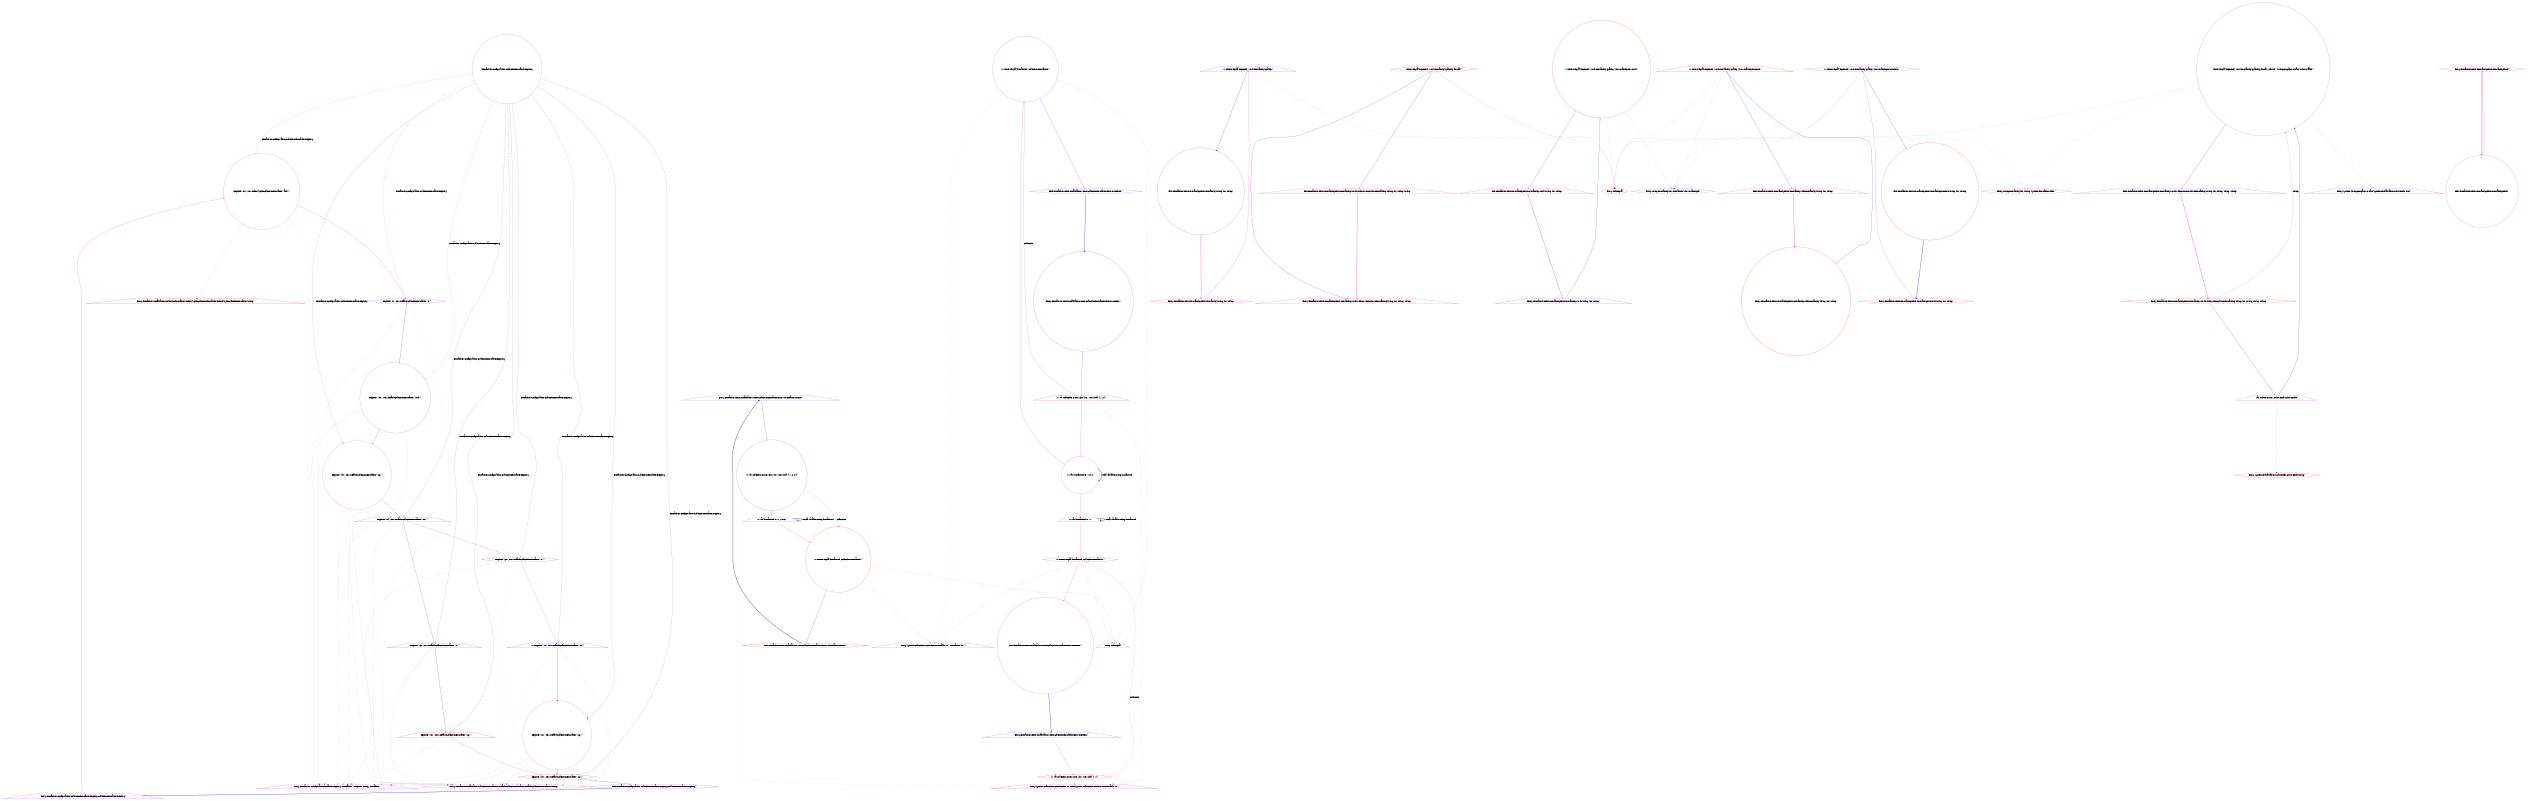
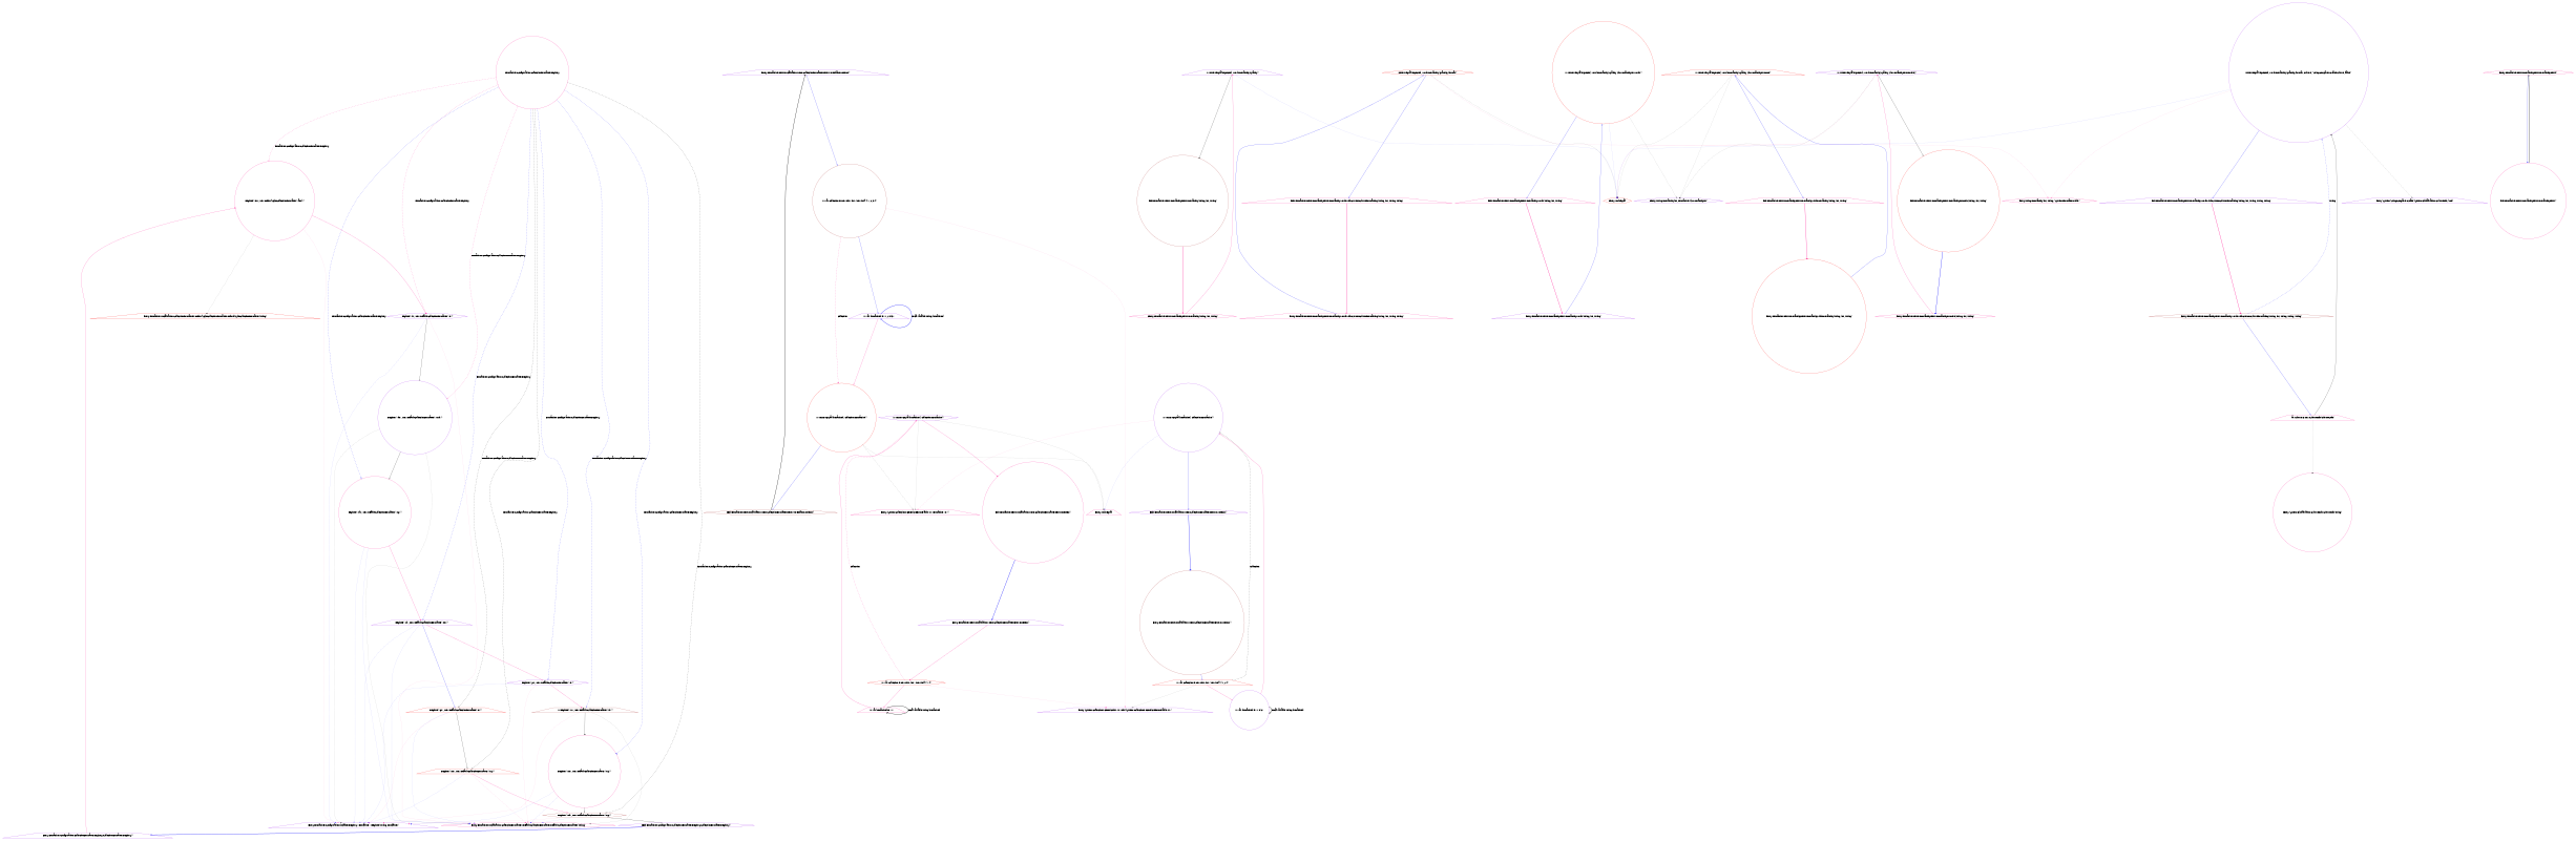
  digraph {
    node [color=purple shape=trapezium cluster="Humanizer.Configuration.CollectionFormatterRegistry.CollectionFormatterRegistry()" file="ToQuantityTests.cs"]
    edge [arrowhead=onormal color=blue style=dotted]
    n1 [color=deeppink label="Humanizer.Configuration.CollectionFormatterRegistry" shape=circle cluster="" file=""]
    n2 [color=deeppink label="Register(''en'', new OxfordStyleCollectionFormatter(''and''))" shape=circle span="9-9" file=""]
    n3 [label="Register(''it'', new DefaultCollectionFormatter(''e''))" shape=hexagon span="10-10" file=""]
    n4 [label="Register(''de'', new DefaultCollectionFormatter(''und''))" shape=circle span="11-11" file=""]
    n5 [color=deeppink label="Register(''dk'', new DefaultCollectionFormatter(''og''))" shape=circle span="12-12" file=""]
    n6 [label="Register(''nl'', new DefaultCollectionFormatter(''en''))" span="13-13" file=""]
    n7 [color=red label="Register(''pt'', new DefaultCollectionFormatter(''e''))" span="14-14" file=""]
    n8 [color=red label="Register(''nn'', new DefaultCollectionFormatter(''og''))" span="15-15" file=""]
    n9 [color=brown label="Register(''nb'', new DefaultCollectionFormatter(''og''))" shape=hexagon span="16-16" file=""]
    n10 [color=brown community=0 label="-1: Register(''ro'', new DefaultCollectionFormatter(''și''))" span="15-15" file=""]
    n11 [label="Register(''pt'', new DefaultCollectionFormatter(''e''))" shape=hexagon span="14-14" file=""]
    n12 [color=deeppink label="Register(''nn'', new DefaultCollectionFormatter(''og''))" shape=circle span="16-16" file=""]
    n13 [cluster="Humanizer.Localisation.CollectionFormatters.OxfordStyleCollectionFormatter.OxfordStyleCollectionFormatter(string)" color=red label="Entry Humanizer.Localisation.CollectionFormatters.OxfordStyleCollectionFormatter.OxfordStyleCollectionFormatter(string)" span="8-8" file=""]
    n14 [cluster="Humanizer.Configuration.LocaliserRegistry<TLocaliser>.Register(string, TLocaliser)" label="Entry Humanizer.Configuration.LocaliserRegistry<TLocaliser>.Register(string, TLocaliser)" span="54-54" file=""]
    n15 [cluster="Humanizer.Localisation.CollectionFormatters.DefaultCollectionFormatter.DefaultCollectionFormatter(string)" color=deeppink label="Entry Humanizer.Localisation.CollectionFormatters.DefaultCollectionFormatter.DefaultCollectionFormatter(string)" shape=hexagon span="10-10" file=""]
    n16 [label="Exit Humanizer.Configuration.CollectionFormatterRegistry.CollectionFormatterRegistry()" shape=hexagon span="6-6" file=""]
    n17 [label="Entry Humanizer.Configuration.CollectionFormatterRegistry.CollectionFormatterRegistry()" span="6-6" file=""]
    n18 [cluster="Humanizer.Tests.Localisation.roRO.CollectionFormatterTests.MoreThanTwoItems()" file="CollectionFormatterTests.cs" label="Entry Humanizer.Tests.Localisation.roRO.CollectionFormatterTests.MoreThanTwoItems()" span="29-29"]
    n19 [cluster="Humanizer.Tests.Localisation.roRO.CollectionFormatterTests.MoreThanTwoItems()" color=brown community=0 file="CollectionFormatterTests.cs" label="-1: var collection = new List<int>(new int[] { 1, 2, 3 })" shape=circle span="31-31"]
    n20 [cluster="Humanizer.Tests.Localisation.roRO.CollectionFormatterTests.MoreThanTwoItems()" community=0 file="CollectionFormatterTests.cs" label="-1: var humanized = ''1, 2 și 3''" span="32-32"]
    n21 [cluster="Humanizer.Tests.Localisation.roRO.CollectionFormatterTests.MoreThanTwoItems()" color=red community=0 file="CollectionFormatterTests.cs" label="-1: Assert.Equal(humanized, collection.Humanize())" shape=circle span="33-33"]
    n22 [cluster="System.Collections.Generic.List<T>.List(System.Collections.Generic.IEnumerable<T>)" file="CollectionFormatterTests.cs" label="Entry System.Collections.Generic.List<T>.List(System.Collections.Generic.IEnumerable<T>)" span="0-0"]
    n23 [cluster="Humanizer.Tests.Localisation.roRO.CollectionFormatterTests.MoreThanTwoItems()" color=brown file="CollectionFormatterTests.cs" label="Exit Humanizer.Tests.Localisation.roRO.CollectionFormatterTests.MoreThanTwoItems()" shape=hexagon span="29-29"]
    n24 [cluster="System.Collections.Generic.IEnumerable<T>.Humanize<T>()" color=deeppink file="CollectionFormatterTests.cs" label="Entry System.Collections.Generic.IEnumerable<T>.Humanize<T>()" span="17-17"]
    n25 [cluster="Unk.Equal" color=deeppink file="CollectionFormatterTests.cs" label="Entry Unk.Equal"]
    n26 [cluster="Humanizer.Tests.Localisation.roRO.CollectionFormatterTests.OneItem()" file="CollectionFormatterTests.cs" label="Entry Humanizer.Tests.Localisation.roRO.CollectionFormatterTests.OneItem()" span="13-13"]
    n27 [cluster="Humanizer.Tests.Localisation.roRO.CollectionFormatterTests.OneItem()" color=red community=0 file="CollectionFormatterTests.cs" label="-1: var collection = new List<int>(new int[] { 1 })" shape=hexagon span="15-15"]
    n28 [cluster="Humanizer.Tests.Localisation.roRO.CollectionFormatterTests.OneItem()" color=deeppink community=0 file="CollectionFormatterTests.cs" label="-1: var humanized = ''1''" span="16-16"]
    n29 [cluster="Humanizer.Tests.Localisation.roRO.CollectionFormatterTests.OneItem()" community=0 file="CollectionFormatterTests.cs" label="-1: Assert.Equal(humanized, collection.Humanize())" shape=hexagon span="17-17"]
    n30 [cluster="Humanizer.Tests.Localisation.roRO.CollectionFormatterTests.OneItem()" color=deeppink file="CollectionFormatterTests.cs" label="Exit Humanizer.Tests.Localisation.roRO.CollectionFormatterTests.OneItem()" shape=circle span="13-13"]
    n31 [cluster="Humanizer.Tests.Localisation.roRO.CollectionFormatterTests.TwoItems()" color=brown file="CollectionFormatterTests.cs" label="Entry Humanizer.Tests.Localisation.roRO.CollectionFormatterTests.TwoItems()" shape=circle span="21-21"]
    n32 [cluster="Humanizer.Tests.Localisation.roRO.CollectionFormatterTests.TwoItems()" color=red community=0 file="CollectionFormatterTests.cs" label="-1: var collection = new List<int>(new int[] { 1, 2 })" span="23-23"]
    n33 [cluster="Humanizer.Tests.Localisation.roRO.CollectionFormatterTests.TwoItems()" community=0 file="CollectionFormatterTests.cs" label="-1: var humanized = ''1 și 2''" shape=circle span="24-24"]
    n34 [cluster="Humanizer.Tests.Localisation.roRO.CollectionFormatterTests.TwoItems()" community=0 file="CollectionFormatterTests.cs" label="-1: Assert.Equal(humanized, collection.Humanize())" shape=circle span="25-25"]
    n35 [cluster="Humanizer.Tests.Localisation.roRO.CollectionFormatterTests.TwoItems()" file="CollectionFormatterTests.cs" label="Exit Humanizer.Tests.Localisation.roRO.CollectionFormatterTests.TwoItems()" shape=hexagon span="21-21"]
    n36 [cluster="string.ToQuantity(int, string, System.IFormatProvider)" color=deeppink label="Entry string.ToQuantity(int, string, System.IFormatProvider)" shape=hexagon span="64-64"]
-   n37 [cluster="System.Globalization.CultureInfo.CultureInfo(string)" color=deeppink label="Entry System.Globalization.CultureInfo.CultureInfo(string)" shape=hexagon span="0-0"]
+   n37 [cluster="System.Globalization.CultureInfo.CultureInfo(string)" color=deeppink label="Entry System.Globalization.CultureInfo.CultureInfo(string)" shape=circle span="0-0"]
    n38 [cluster="string.ToQuantity(int, Humanizer.ShowQuantityAs)" label="Entry string.ToQuantity(int, Humanizer.ShowQuantityAs)" shape=hexagon span="46-46"]
    n39 [cluster="Humanizer.Tests.ToQuantityTests.ToQuantityTests()" color=deeppink label="Entry Humanizer.Tests.ToQuantityTests.ToQuantityTests()" shape=hexagon span="8-8"]
    n40 [cluster="Humanizer.Tests.ToQuantityTests.ToQuantityTests()" color=deeppink label="Exit Humanizer.Tests.ToQuantityTests.ToQuantityTests()" shape=circle span="8-8"]
    n41 [cluster="Humanizer.Tests.ToQuantityTests.ToQuantity(string, int, string)" color=deeppink label="Entry Humanizer.Tests.ToQuantityTests.ToQuantity(string, int, string)" shape=hexagon span="25-25"]
    n42 [cluster="Humanizer.Tests.ToQuantityTests.ToQuantity(string, int, string)" community=0 label="-1: Assert.Equal(expected, word.ToQuantity(quatity))" span="27-27"]
    n43 [cluster="Humanizer.Tests.ToQuantityTests.ToQuantity(string, int, string)" color=brown label="Exit Humanizer.Tests.ToQuantityTests.ToQuantity(string, int, string)" shape=circle span="25-25"]
    n44 [cluster="Unk.Equal" color=red label="Entry Unk.Equal" shape=hexagon]
    n45 [cluster="Humanizer.Tests.ToQuantityTests.ToQuantityWords(string, int, string)" label="Entry Humanizer.Tests.ToQuantityTests.ToQuantityWords(string, int, string)" span="78-78"]
    n46 [cluster="Humanizer.Tests.ToQuantityTests.ToQuantityWords(string, int, string)" color=red community=0 label="-1: Assert.Equal(expected, word.ToQuantity(quatity, ShowQuantityAs.Words))" shape=circle span="80-80"]
    n47 [cluster="Humanizer.Tests.ToQuantityTests.ToQuantityWords(string, int, string)" color=deeppink label="Exit Humanizer.Tests.ToQuantityTests.ToQuantityWords(string, int, string)" span="78-78"]
    n48 [cluster="Humanizer.Tests.ToQuantityTests.ToQuantityWordsWithCurrentCultureFormatting(string, int, string, string)" color=deeppink label="Entry Humanizer.Tests.ToQuantityTests.ToQuantityWordsWithCurrentCultureFormatting(string, int, string, string)" span="95-95"]
    n49 [cluster="Humanizer.Tests.ToQuantityTests.ToQuantityWordsWithCurrentCultureFormatting(string, int, string, string)" color=red label="Assert.Equal(expected, word.ToQuantity(quantity, format))" shape=hexagon span="97-97"]
    n50 [cluster="Humanizer.Tests.ToQuantityTests.ToQuantityWordsWithCurrentCultureFormatting(string, int, string, string)" color=deeppink label="Exit Humanizer.Tests.ToQuantityTests.ToQuantityWordsWithCurrentCultureFormatting(string, int, string, string)" span="95-95"]
    n51 [cluster="System.StringComparer.Create(System.Globalization.CultureInfo, bool)" label="Entry System.StringComparer.Create(System.Globalization.CultureInfo, bool)" span="0-0"]
    n52 [cluster="Humanizer.Tests.ToQuantityTests.ToQuantityWordsWithCustomCultureFormatting(string, int, string, string, string)" color=brown label="Entry Humanizer.Tests.ToQuantityTests.ToQuantityWordsWithCustomCultureFormatting(string, int, string, string, string)" shape=hexagon span="110-110"]
    n53 [cluster="Humanizer.Tests.ToQuantityTests.ToQuantityWordsWithCustomCultureFormatting(string, int, string, string, string)" color=deeppink label="var culture = new CultureInfo(cultureCode)" span="112-112"]
    n54 [cluster="Humanizer.Tests.ToQuantityTests.ToQuantityWordsWithCustomCultureFormatting(string, int, string, string, string)" label="Assert.Equal(expected, word.ToQuantity(quantity, format, culture), StringComparer.Create(culture, false))" shape=circle span="113-113"]
    n55 [cluster="Humanizer.Tests.ToQuantityTests.ToQuantityWordsWithCustomCultureFormatting(string, int, string, string, string)" label="Exit Humanizer.Tests.ToQuantityTests.ToQuantityWordsWithCustomCultureFormatting(string, int, string, string, string)" span="110-110"]
    n56 [cluster="Humanizer.Tests.ToQuantityTests.ToQuantityWithNoQuantity(string, int, string)" color=red label="Entry Humanizer.Tests.ToQuantityTests.ToQuantityWithNoQuantity(string, int, string)" shape=circle span="42-42"]
    n57 [cluster="Humanizer.Tests.ToQuantityTests.ToQuantityWithNoQuantity(string, int, string)" color=red community=0 label="-1: Assert.Equal(expected, word.ToQuantity(quatity, ShowQuantityAs.None))" span="44-44"]
    n58 [cluster="Humanizer.Tests.ToQuantityTests.ToQuantityWithNoQuantity(string, int, string)" color=deeppink label="Exit Humanizer.Tests.ToQuantityTests.ToQuantityWithNoQuantity(string, int, string)" span="42-42"]
    n59 [cluster="Humanizer.Tests.ToQuantityTests.ToQuantityNumeric(string, int, string)" color=deeppink label="Entry Humanizer.Tests.ToQuantityTests.ToQuantityNumeric(string, int, string)" shape=hexagon span="59-59"]
    n60 [cluster="Humanizer.Tests.ToQuantityTests.ToQuantityNumeric(string, int, string)" community=0 label="-1: Assert.Equal(expected, word.ToQuantity(quatity, ShowQuantityAs.Numeric))" shape=hexagon span="62-62"]
    n61 [cluster="Humanizer.Tests.ToQuantityTests.ToQuantityNumeric(string, int, string)" color=red label="Exit Humanizer.Tests.ToQuantityTests.ToQuantityNumeric(string, int, string)" shape=circle span="59-59"]
    n1 -> n2 [arrowhead=odot color=deeppink label="Humanizer.Configuration.CollectionFormatterRegistry" style=dashed]
    n1 -> n3 [arrowhead=tee color=deeppink label="Humanizer.Configuration.CollectionFormatterRegistry" style=dashed]
    n1 -> n4 [arrowhead=odot color=deeppink label="Humanizer.Configuration.CollectionFormatterRegistry" style=dashed]
    n1 -> n5 [label="Humanizer.Configuration.CollectionFormatterRegistry" style=dashed]
    n1 -> n6 [arrowhead=odot label="Humanizer.Configuration.CollectionFormatterRegistry" style=dashed]
    n1 -> n7 [color=black label="Humanizer.Configuration.CollectionFormatterRegistry" style=dashed]
    n1 -> n8 [arrowhead=odot color=black label="Humanizer.Configuration.CollectionFormatterRegistry" style=dashed]
    n1 -> n9 [arrowhead=odot color=black label="Humanizer.Configuration.CollectionFormatterRegistry" style=dashed]
    n1 -> n10 [label="Humanizer.Configuration.CollectionFormatterRegistry" style=dashed]
    n1 -> n11 [label="Humanizer.Configuration.CollectionFormatterRegistry" style=dashed]
    n1 -> n12 [arrowhead=tee label="Humanizer.Configuration.CollectionFormatterRegistry" style=dashed]
    n2 -> n3 [arrowhead=odot color=deeppink style=solid]
    n2 -> n13 [arrowhead=tee color=black]
    n2 -> n14 [color=deeppink]
    n3 -> n4 [arrowhead=odot color=black style=solid]
    n3 -> n14 [arrowhead=tee]
    n3 -> n15 [arrowhead=odot color=deeppink]
    n4 -> n5 [color=black style=solid]
    n4 -> n14 [arrowhead=tee color=black]
    n4 -> n15 [arrowhead=odot color=black]
    n5 -> n6 [arrowhead=tee color=deeppink style=solid]
    n5 -> n14 [arrowhead=odot]
    n5 -> n15 [arrowhead=tee]
    n6 -> n7 [arrowhead=odot style=solid]
    n6 -> n11 [arrowhead=odot color=deeppink style=solid]
    n6 -> n14 [arrowhead=odot]
    n6 -> n15
    n7 -> n8 [color=black style=solid]
    n7 -> n14 [arrowhead=tee color=deeppink]
    n7 -> n15
    n8 -> n9 [color=deeppink style=solid]
    n8 -> n14
    n8 -> n15 [arrowhead=tee color=deeppink]
    n9 -> n14 [arrowhead=tee color=deeppink]
    n9 -> n15
    n9 -> n16 [arrowhead=odot color=black style=solid]
    n10 -> n12 [arrowhead=tee color=black style=solid]
    n10 -> n14 [arrowhead=tee color=deeppink]
    n10 -> n15 [color=black]
    n11 -> n10 [arrowhead=tee color=deeppink style=solid]
    n11 -> n14 [arrowhead=odot]
    n11 -> n15 [color=deeppink]
    n12 -> n9 [color=black style=solid]
    n12 -> n14 [arrowhead=tee]
    n12 -> n15 [arrowhead=tee]
    n16 -> n17 [arrowhead=odot style=bold]
    n17 -> n2 [arrowhead=tee color=deeppink style=solid]
    n18 -> n19 [style=solid]
    n19 -> n20 [style=solid]
    n19 -> n21 [arrowhead=tee color=deeppink label=collection style=dashed]
    n19 -> n22 [color=deeppink]
    n20 -> n20 [arrowhead=odot label="Local variable string humanized" style=bold]
    n20 -> n21 [color=deeppink style=solid]
    n21 -> n23 [arrowhead=odot style=solid]
    n21 -> n24 [color=black]
    n21 -> n25 [arrowhead=odot color=black]
    n23 -> n18 [arrowhead=tee color=black style=bold]
    n26 -> n27 [arrowhead=tee color=deeppink style=solid]
    n27 -> n22 [arrowhead=tee color=deeppink]
-   n33 -> n28 [color=deeppink style=solid]
+   n27 -> n28 [color=deeppink style=solid]
    n27 -> n29 [arrowhead=odot color=deeppink label=collection style=dashed]
    n28 -> n28 [arrowhead=tee color=black label="Local variable string humanized" style=bold]
    n28 -> n29 [arrowhead=odot color=deeppink style=solid]
    n29 -> n24 [arrowhead=odot color=black]
    n29 -> n25 [arrowhead=odot color=black]
    n29 -> n30 [arrowhead=tee color=deeppink style=solid]
    n30 -> n26 [style=bold]
    n31 -> n32 [arrowhead=odot style=solid]
    n32 -> n22 [color=black]
    n32 -> n33 [arrowhead=odot color=deeppink style=solid]
    n32 -> n34 [arrowhead=odot color=black label=collection style=dashed]
    n33 -> n33 [color=black label="Local variable string humanized" style=bold]
    n33 -> n34 [color=deeppink style=solid]
    n34 -> n24 [arrowhead=odot color=deeppink]
    n34 -> n25 [arrowhead=odot]
    n34 -> n35 [style=solid]
    n35 -> n31 [arrowhead=tee style=bold]
    n39 -> n40 [arrowhead=tee style=solid]
-   n40 -> n39 [arrowhead=odot color=deeppink style=bold]
+   n40 -> n39 [arrowhead=odot color=black style=bold]
    n41 -> n42 [arrowhead=tee color=deeppink style=solid]
    n42 -> n43 [arrowhead=tee color=black style=solid]
    n42 -> n44 [arrowhead=tee]
    n43 -> n41 [color=deeppink style=bold]
    n45 -> n46 [style=solid]
    n46 -> n38 [color=black]
    n46 -> n44
    n46 -> n47 [arrowhead=odot style=solid]
    n47 -> n45 [color=deeppink style=bold]
    n48 -> n49 [style=solid]
    n49 -> n36 [color=deeppink]
    n49 -> n44 [color=black]
    n49 -> n50 [style=solid]
    n50 -> n48 [arrowhead=odot color=deeppink style=bold]
    n52 -> n53 [style=solid]
    n52 -> n54 [label=string style=dashed]
    n53 -> n37 [arrowhead=tee color=black]
    n53 -> n54 [arrowhead=tee color=black style=solid]
    n54 -> n36 [arrowhead=odot color=deeppink]
    n54 -> n44 [arrowhead=odot]
    n54 -> n51 [color=black]
    n54 -> n55 [arrowhead=odot style=solid]
    n55 -> n52 [arrowhead=tee color=deeppink style=bold]
    n56 -> n57 [style=solid]
    n57 -> n38 [arrowhead=odot color=black]
    n57 -> n44 [color=black]
    n57 -> n58 [style=solid]
    n58 -> n56 [arrowhead=tee color=deeppink style=bold]
    n59 -> n60 [arrowhead=tee color=deeppink style=solid]
    n60 -> n38 [arrowhead=tee color=black]
    n60 -> n44 [arrowhead=odot color=deeppink]
    n60 -> n61 [arrowhead=odot color=black style=solid]
    n61 -> n59 [arrowhead=tee style=bold]
  }
